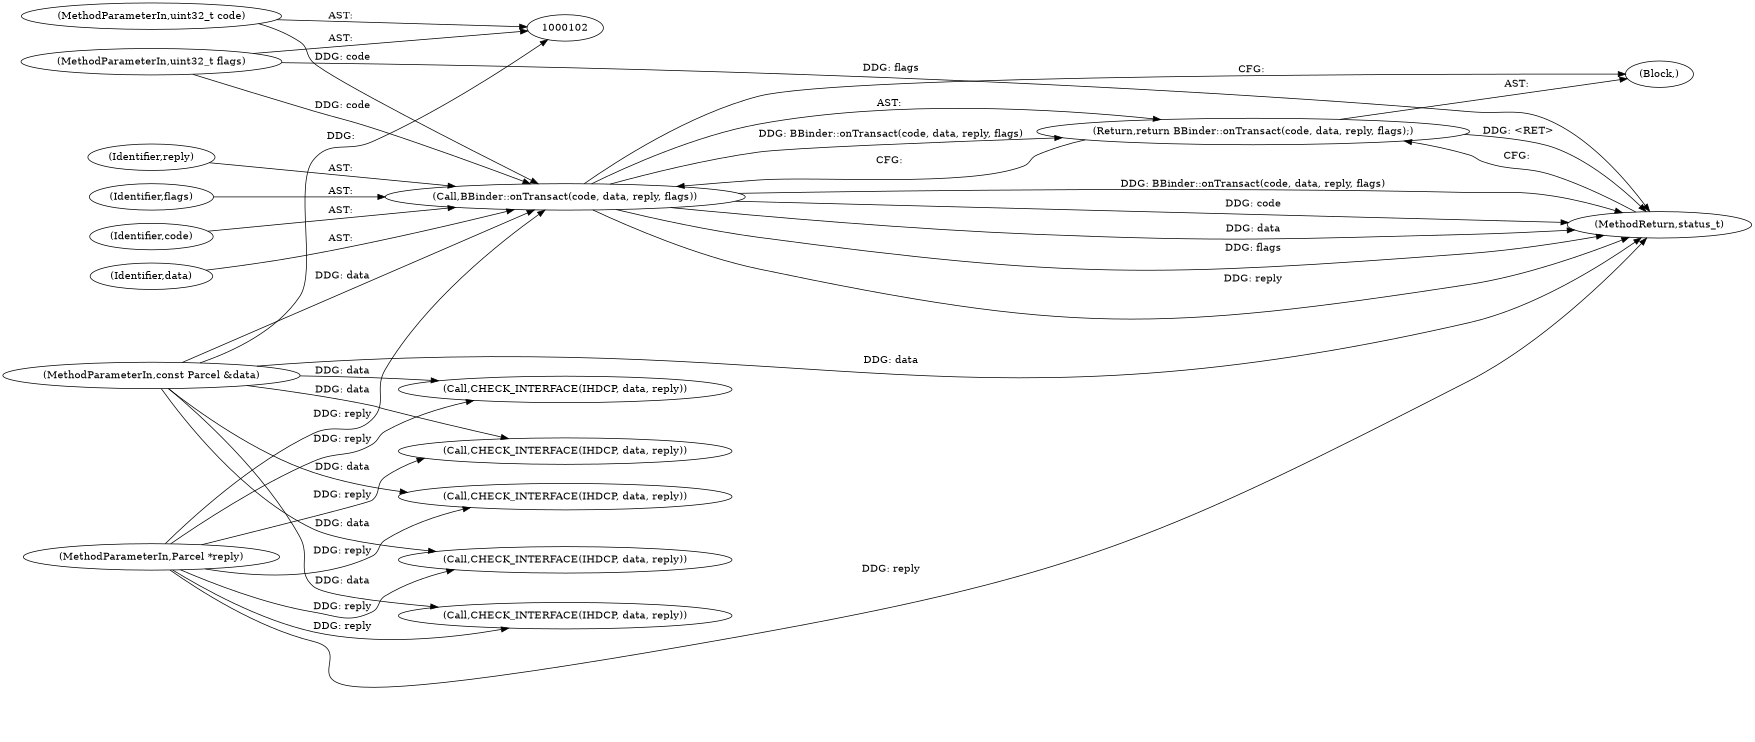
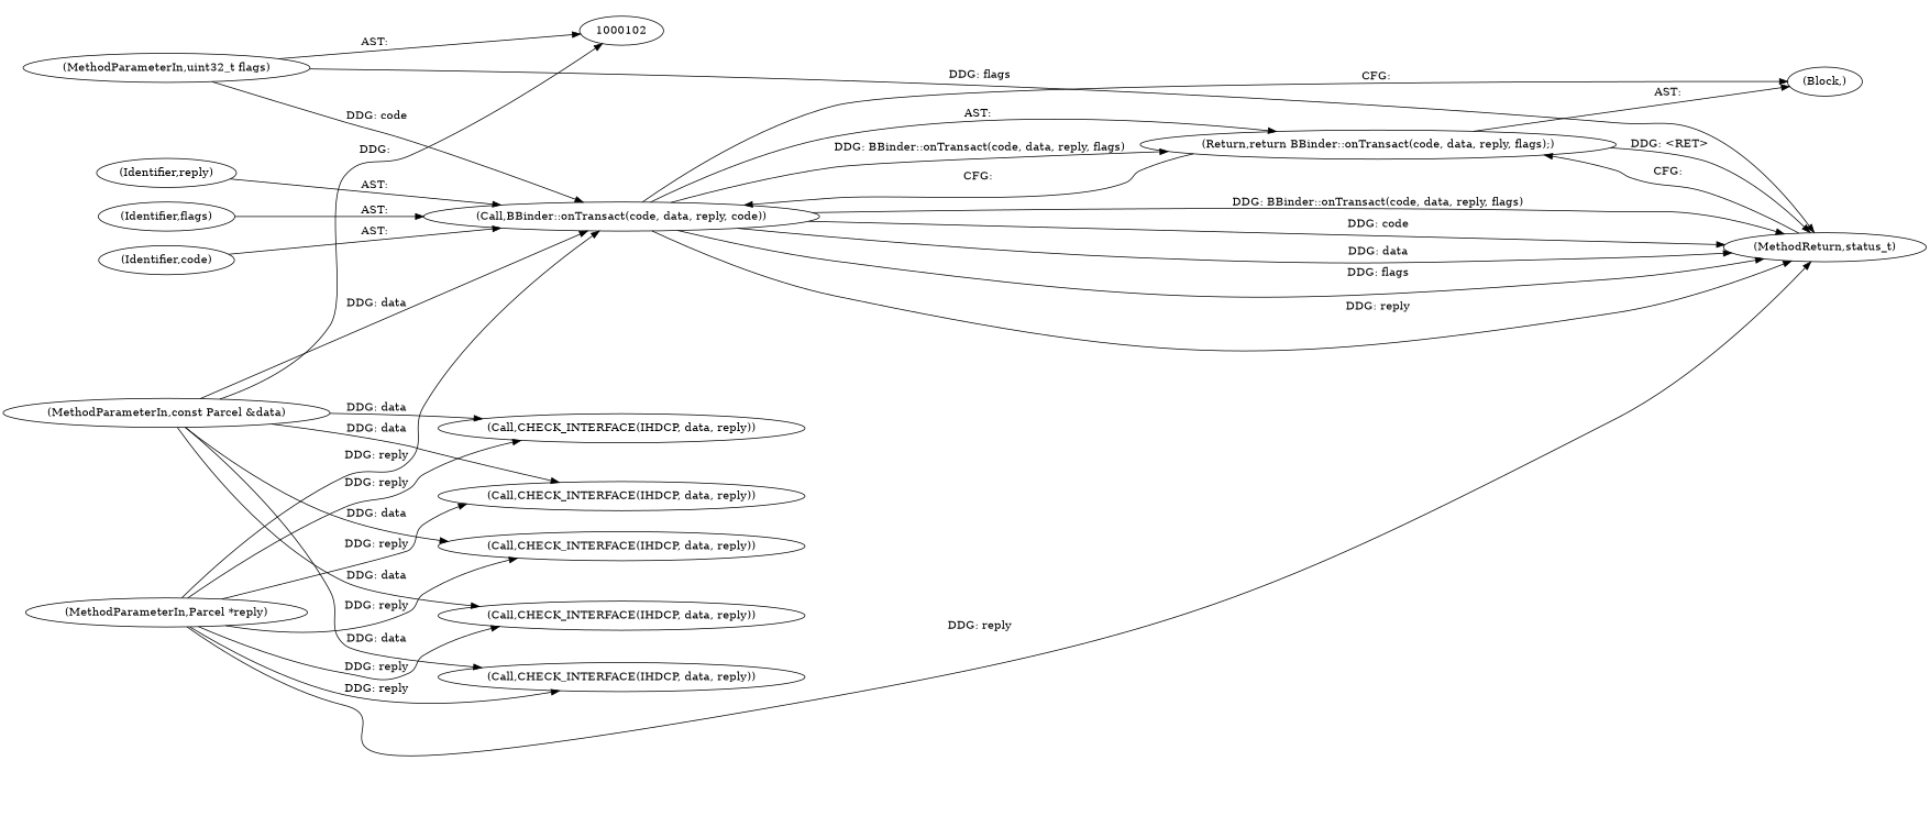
  digraph {
    rankdir=LR
-   n1 [label="(Call,BBinder::onTransact(code, data, reply, flags))"]
+   n1 [label="(Call,BBinder::onTransact(code, data, reply, code))"]
    n2 [label="(Return,return BBinder::onTransact(code, data, reply, flags);)"]
    n3 [label="(MethodReturn,status_t)"]
    n4 [label="(Block,)"]
    n5 [label="(Identifier,flags)"]
-   n6 [label="(MethodParameterIn,uint32_t code)"]
    1000102
    n8 [label="(MethodParameterIn,const Parcel &data)"]
    n9 [label="(Call,CHECK_INTERFACE(IHDCP, data, reply))"]
    n10 [label="(Call,CHECK_INTERFACE(IHDCP, data, reply))"]
    n11 [label="(Call,CHECK_INTERFACE(IHDCP, data, reply))"]
    n12 [label="(Call,CHECK_INTERFACE(IHDCP, data, reply))"]
    n13 [label="(Call,CHECK_INTERFACE(IHDCP, data, reply))"]
    n14 [label="(MethodParameterIn,Parcel *reply)"]
    n15 [label="(MethodParameterIn,uint32_t flags)"]
    n16 [label="(Identifier,code)"]
-   n17 [label="(Identifier,data)"]
    n18 [label="(Identifier,reply)"]
    n1 -> n2 [label="AST: "]
    n1 -> n2 [label="DDG: BBinder::onTransact(code, data, reply, flags)"]
    n1 -> n3 [label="DDG: BBinder::onTransact(code, data, reply, flags)"]
    n1 -> n3 [label="DDG: code"]
    n1 -> n3 [label="DDG: data"]
    n1 -> n3 [label="DDG: flags"]
    n1 -> n3 [label="DDG: reply"]
    n1 -> n4 [label="CFG: "]
    n2 -> n1 [label="CFG: "]
    n2 -> n3 [label="DDG: <RET>"]
    n2 -> n4 [label="AST: "]
    n3 -> n2 [label="CFG: "]
    n5 -> n1 [label="AST: "]
-   n6 -> n1 [label="DDG: code"]
-   n6 -> 1000102 [label="AST: "]
    n8 -> n1 [label="DDG: data"]
-   n8 -> n3 [label="DDG: data"]
    n8 -> 1000102 [label="DDG: "]
    n8 -> n9 [label="DDG: data"]
    n8 -> n10 [label="DDG: data"]
    n8 -> n11 [label="DDG: data"]
    n8 -> n12 [label="DDG: data"]
    n8 -> n13 [label="DDG: data"]
    n14 -> n1 [label="DDG: reply"]
    n14 -> n3 [label="DDG: reply"]
    n14 -> n9 [label="DDG: reply"]
    n14 -> n10 [label="DDG: reply"]
    n14 -> n11 [label="DDG: reply"]
    n14 -> n12 [label="DDG: reply"]
    n14 -> n13 [label="DDG: reply"]
    n15 -> n1 [label="DDG: code"]
    n15 -> n3 [label="DDG: flags"]
    n15 -> 1000102 [label="AST: "]
    n16 -> n1 [label="AST: "]
-   n17 -> n1 [label="AST: "]
    n18 -> n1 [label="AST: "]
  }
